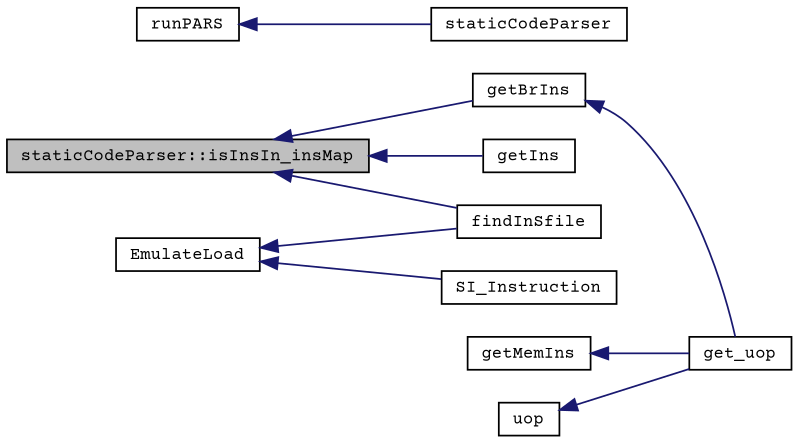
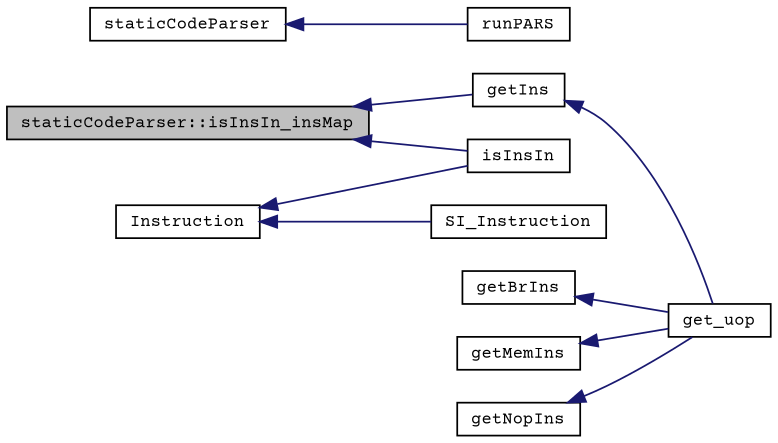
  digraph {
    fontname="Courier Prime"
    rankdir=LR
    node [color=black fillcolor=white fontname="Courier Prime" fontsize=10 shape=record style=filled]
    edge [color=midnightblue dir=back fontname="Courier Prime" fontsize=10 labelfontname=Helvetica labelfontsize=10 style=solid]
    n1 [fillcolor=grey75 fontcolor=black height=0.2 label="staticCodeParser::isInsIn_insMap" width=0.4]
-   n2 [height=0.2 label=findInSfile width=0.4]
+   n2 [height=0.2 label=isInsIn width=0.4]
    n3 [height=0.2 label=getBrIns width=0.4]
    n4 [height=0.2 label=getIns width=0.4]
    n5 [height=0.2 label=get_uop width=0.4]
    n6 [height=0.2 label=getMemIns width=0.4]
-   n7 [height=0.2 label=uop width=0.4]
-   n8 [height=0.2 label=EmulateLoad width=0.4]
+   n7 [height=0.2 label=getNopIns width=0.4]
+   n8 [height=0.2 label=Instruction width=0.4]
    n9 [height=0.2 label=SI_Instruction width=0.4]
    n10 [height=0.2 label=runPARS width=0.4]
    n11 [height=0.2 label=staticCodeParser width=0.4]
    n1 -> n2
-   n1 -> n3
    n1 -> n4
    n3 -> n5
+   n4 -> n5
    n6 -> n5
    n7 -> n5
    n8 -> n2
    n8 -> n9
-   n10 -> n11
+   n11 -> n10
  }
